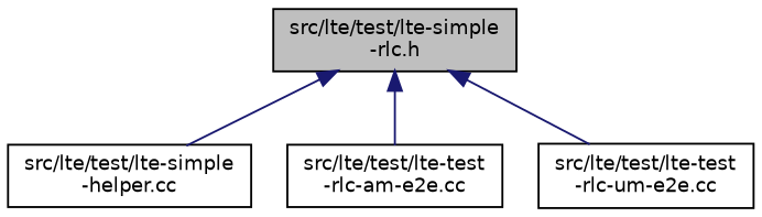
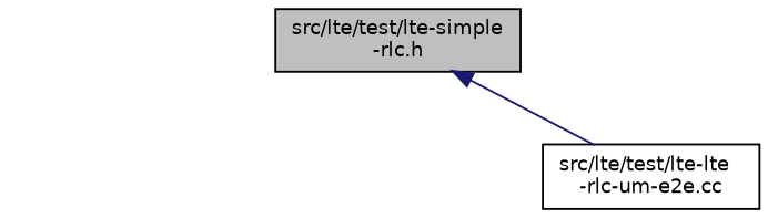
  digraph {
    node [color=black fillcolor=white fontname=Helvetica fontsize=10 shape=record style=filled]
    edge [color=midnightblue dir=back fontname=Helvetica fontsize=10 labelfontname=Helvetica labelfontsize=10 style=solid]
    n1 [fillcolor=grey75 fontcolor=black height=0.2 label="src/lte/test/lte-simple\l-rlc.h" width=0.4]
-   n2 [height=0.2 label="src/lte/test/lte-simple\l-helper.cc" width=0.4]
-   n3 [height=0.2 label="src/lte/test/lte-test\l-rlc-am-e2e.cc" width=0.4]
-   n4 [height=0.2 label="src/lte/test/lte-test\l-rlc-um-e2e.cc" width=0.4]
-   n1 -> n2
-   n1 -> n3
+   n4 [height=0.2 label="src/lte/test/lte-lte\l-rlc-um-e2e.cc" width=0.4]
    n1 -> n4
  }
